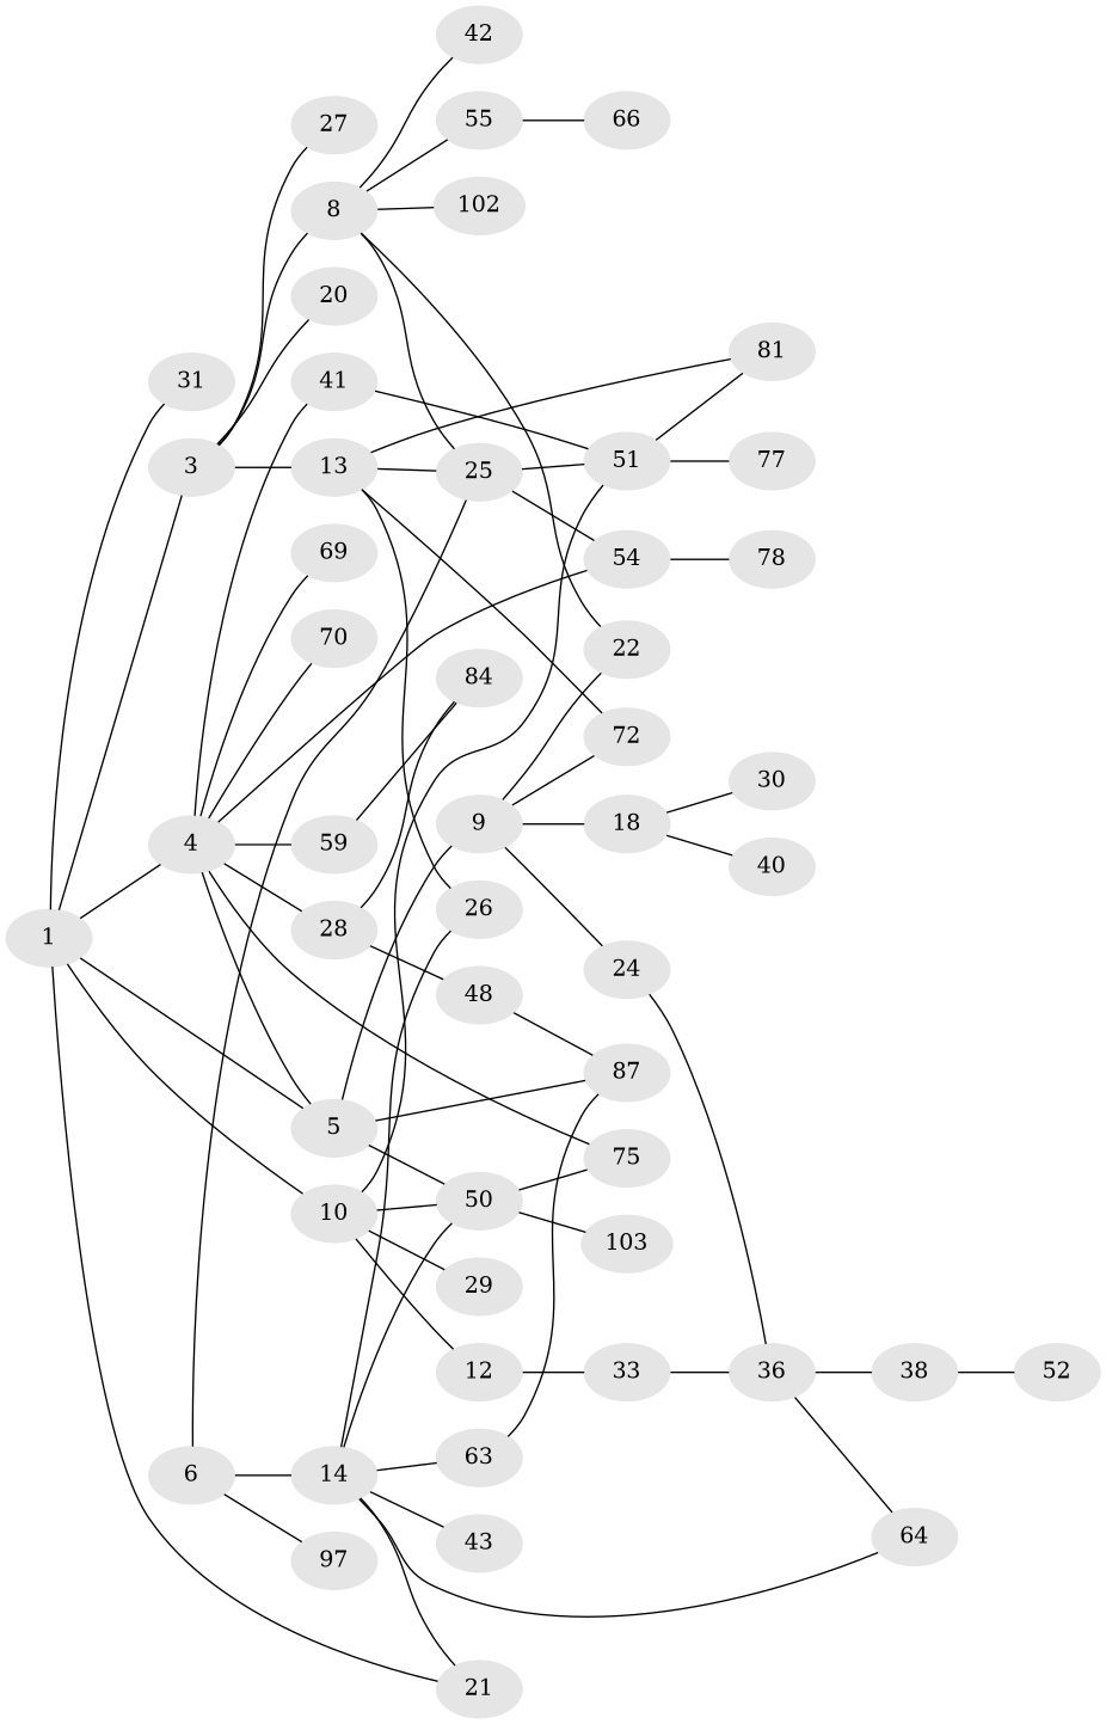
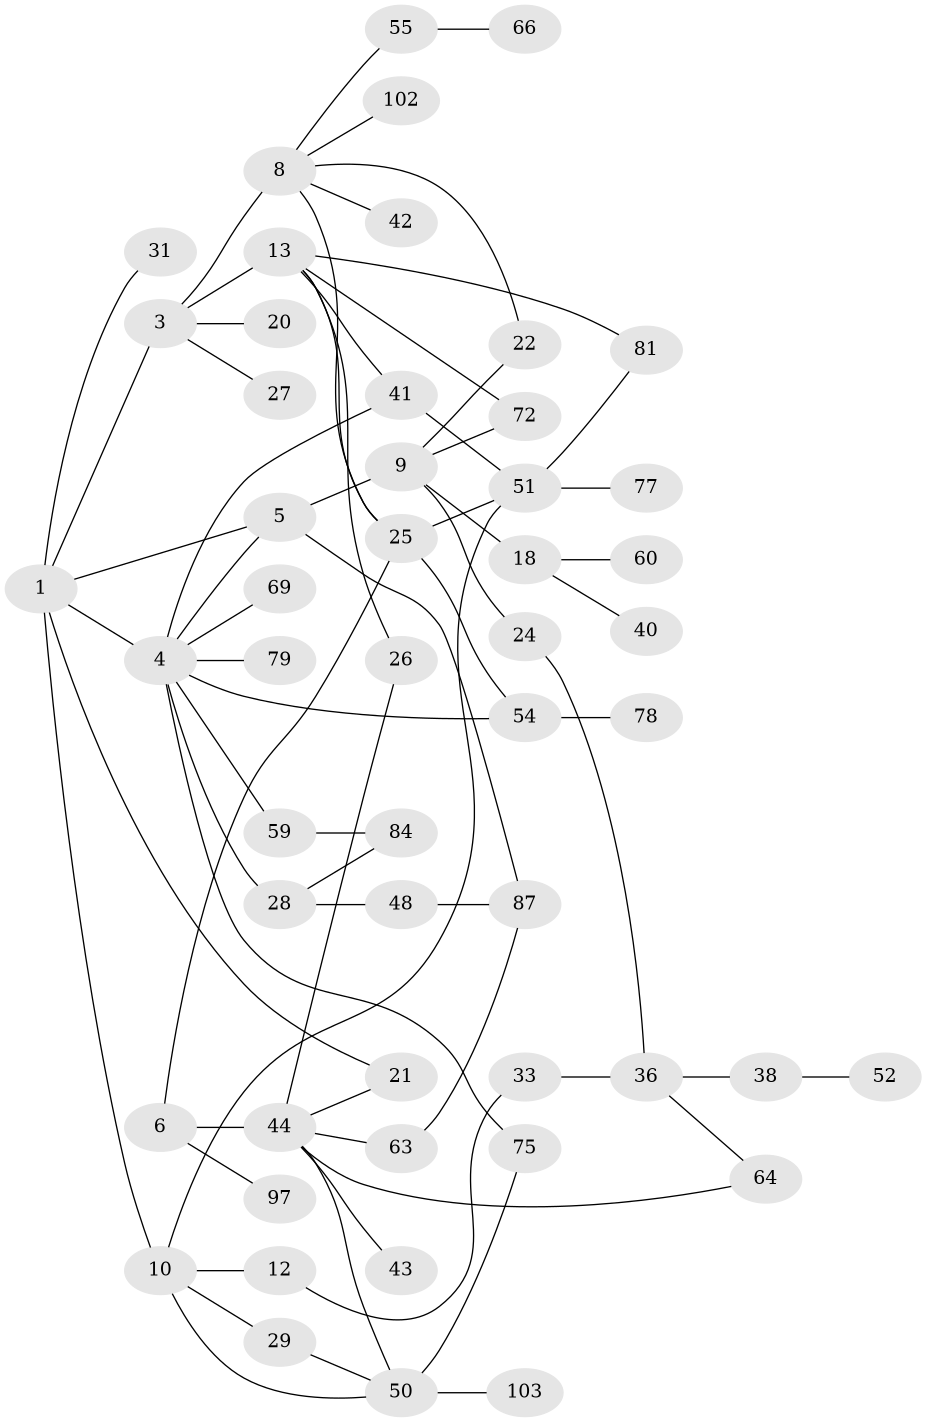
  graph {
    rankdir=LR
    node [color=gray90 style=filled]
    1 [super="+2"]
    3 [super="+19+47+74"]
    4 [super="+35+30+11+23"]
    5 [super="+7+68"]
    10 [super="+16"]
    21 [super="+77+65"]
    31
    8 [super="+34+39"]
    13 [super="+17"]
    20
    27
    28
    41 [super="+61+57"]
    54
    59
    69
-   70
+   70 [label=79]
    75
    9
    50 [super="+62+100"]
    87 [super="+99+89"]
    6 [super="+86"]
-   14 [super="+15+98"]
+   14 [super="+15+98" label=44]
    25 [super="+53"]
    97
    12
    29
    51 [super="+105"]
    22 [super="+104"]
    42
    55 [super="+93"]
    102
    72
    26
    81
    84
    48
    78
    18 [super="+82"]
    24 [super="+80"]
    103
    64 [super="+90"]
    43 [super="+58"]
    63
    66
    40
-   60 [label=30]
+   60
    36 [super="+56"]
    33
    n50 [label=77 super="+83"]
    38
    52 [super="+79"]
    1 -- 3
    1 -- 4
    1 -- 5
    1 -- 10
    1 -- 21
    1 -- 31
    3 -- 8
    3 -- 13 [weight=2]
    3 -- 20
    3 -- 27
    4 -- 5
    4 -- 28
    4 -- 41
    4 -- 54
    4 -- 59
    4 -- 69
    4 -- 70
    4 -- 75
    5 -- 9
-   5 -- 50
+   29 -- 50
    5 -- 87
    10 -- 50
    10 -- 12
    10 -- 29
    10 -- 51
    8 -- 25
    8 -- 22
    8 -- 42
    8 -- 55
    8 -- 102
+   13 -- 41
    13 -- 25
    13 -- 72
    13 -- 26
    13 -- 81
    28 -- 84
    28 -- 48
    41 -- 51
    54 -- 78
    59 -- 84
    9 -- 22
    9 -- 72
    9 -- 18
    9 -- 24
    50 -- 75
    50 -- 103
    6 -- 14
    6 -- 25
    6 -- 97
    14 -- 21 [weight=2]
    14 -- 50
    14 -- 26
    14 -- 64
    14 -- 43
    14 -- 63
    25 -- 54
    25 -- 51
    12 -- 33
    51 -- 81
    51 -- n50
    55 -- 66
    48 -- 87
    18 -- 40
    18 -- 60
    24 -- 36
    63 -- 87
    36 -- 64
    36 -- 38
    33 -- 36
    38 -- 52
  }
